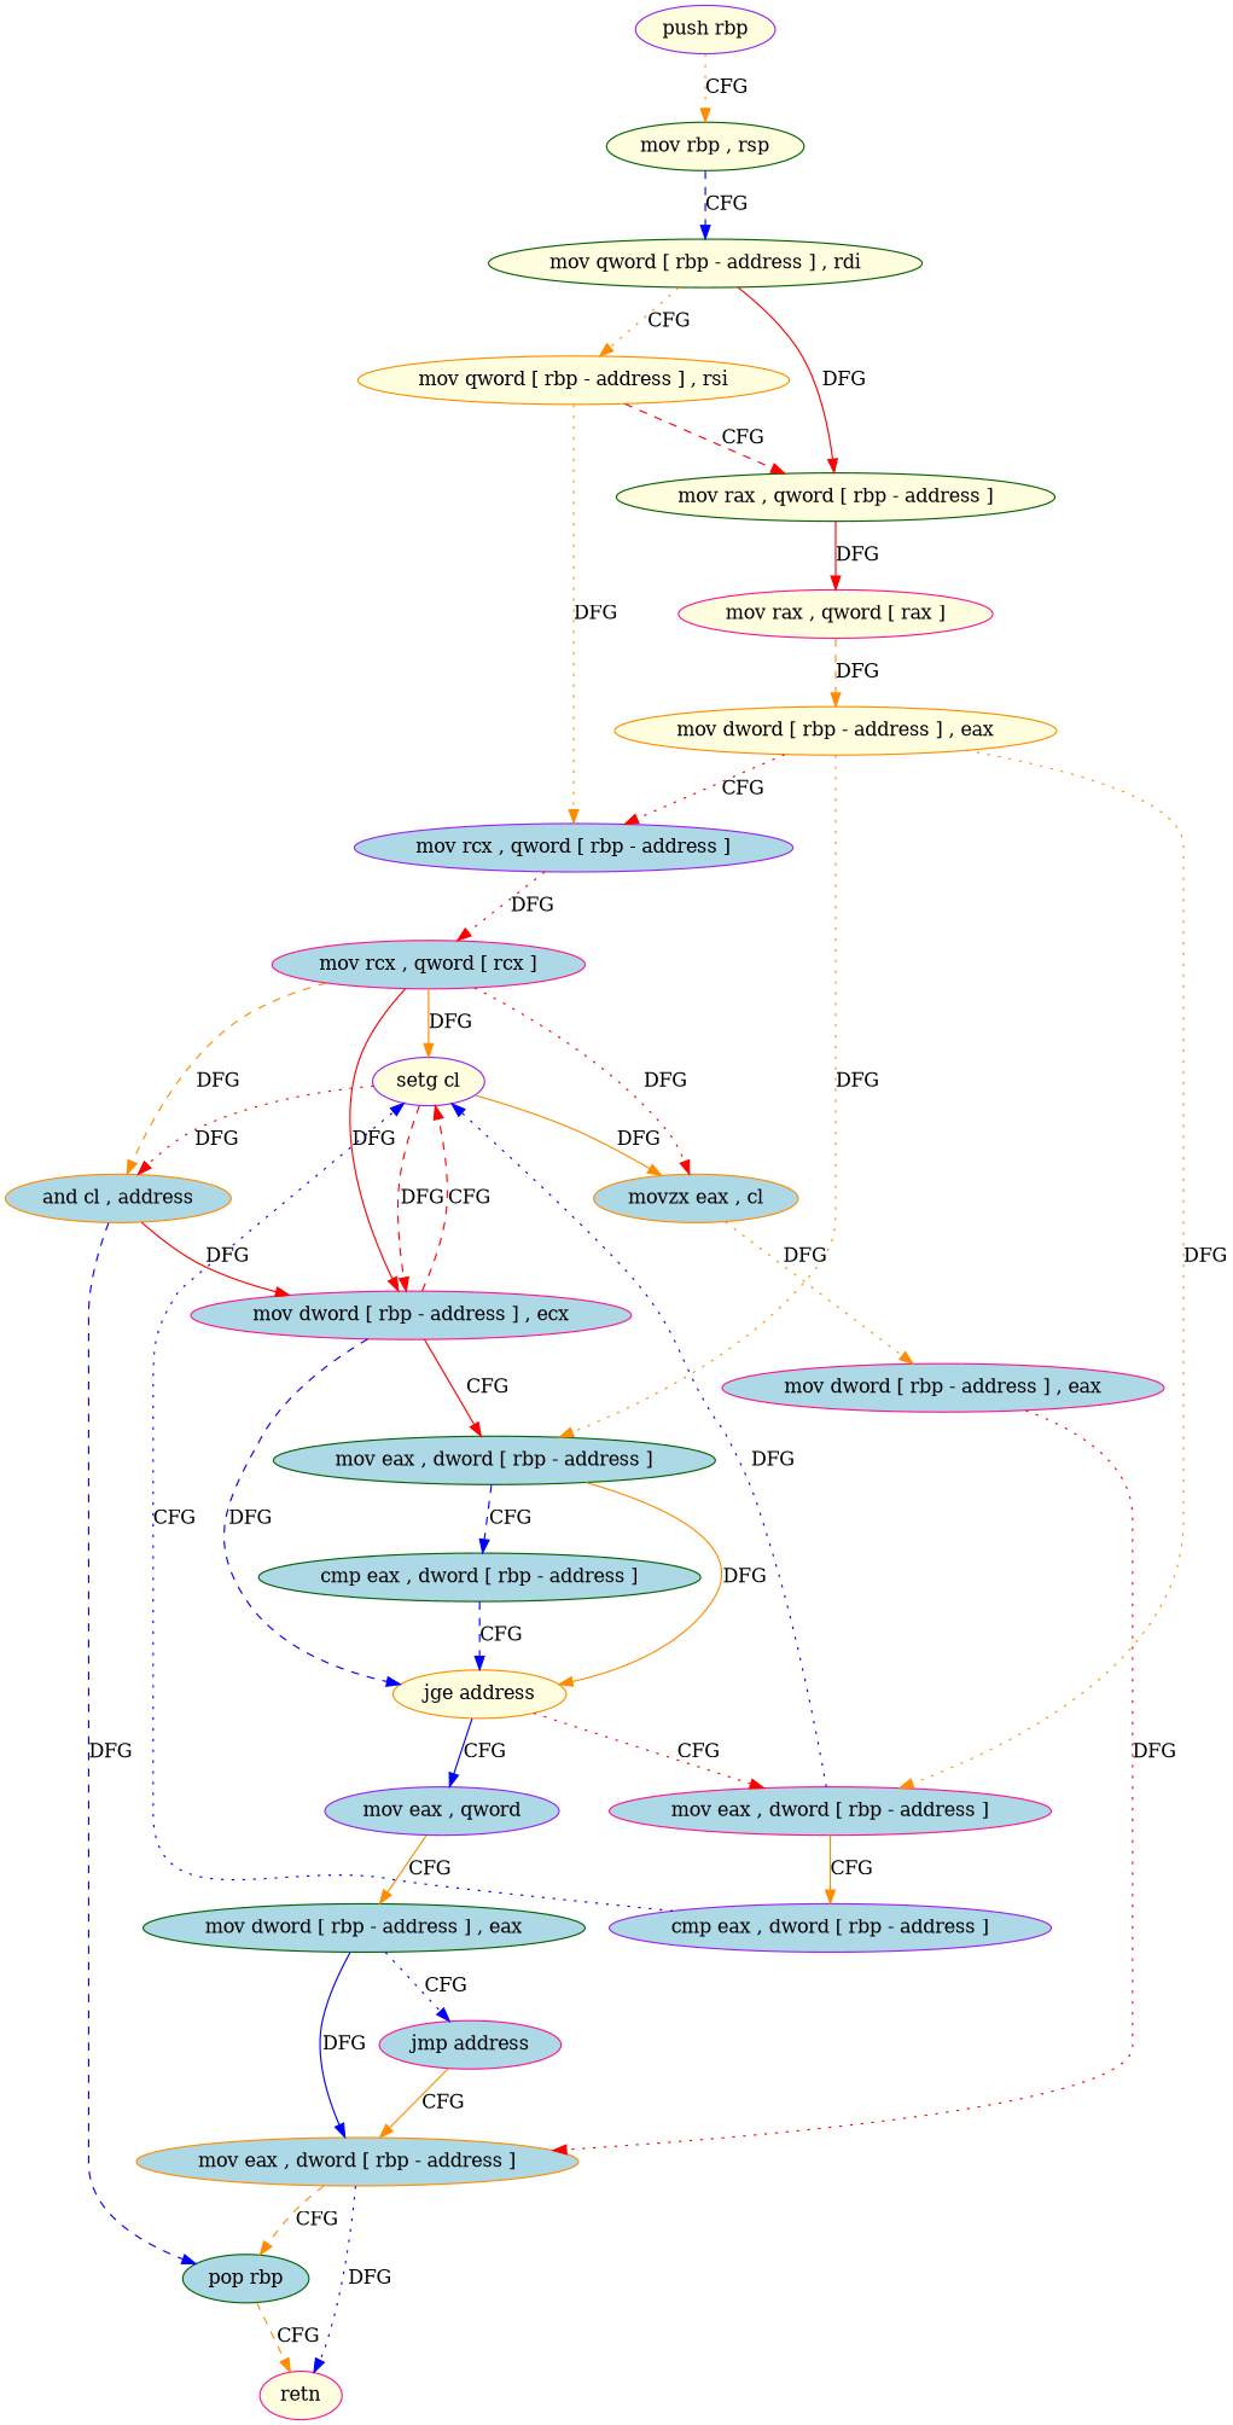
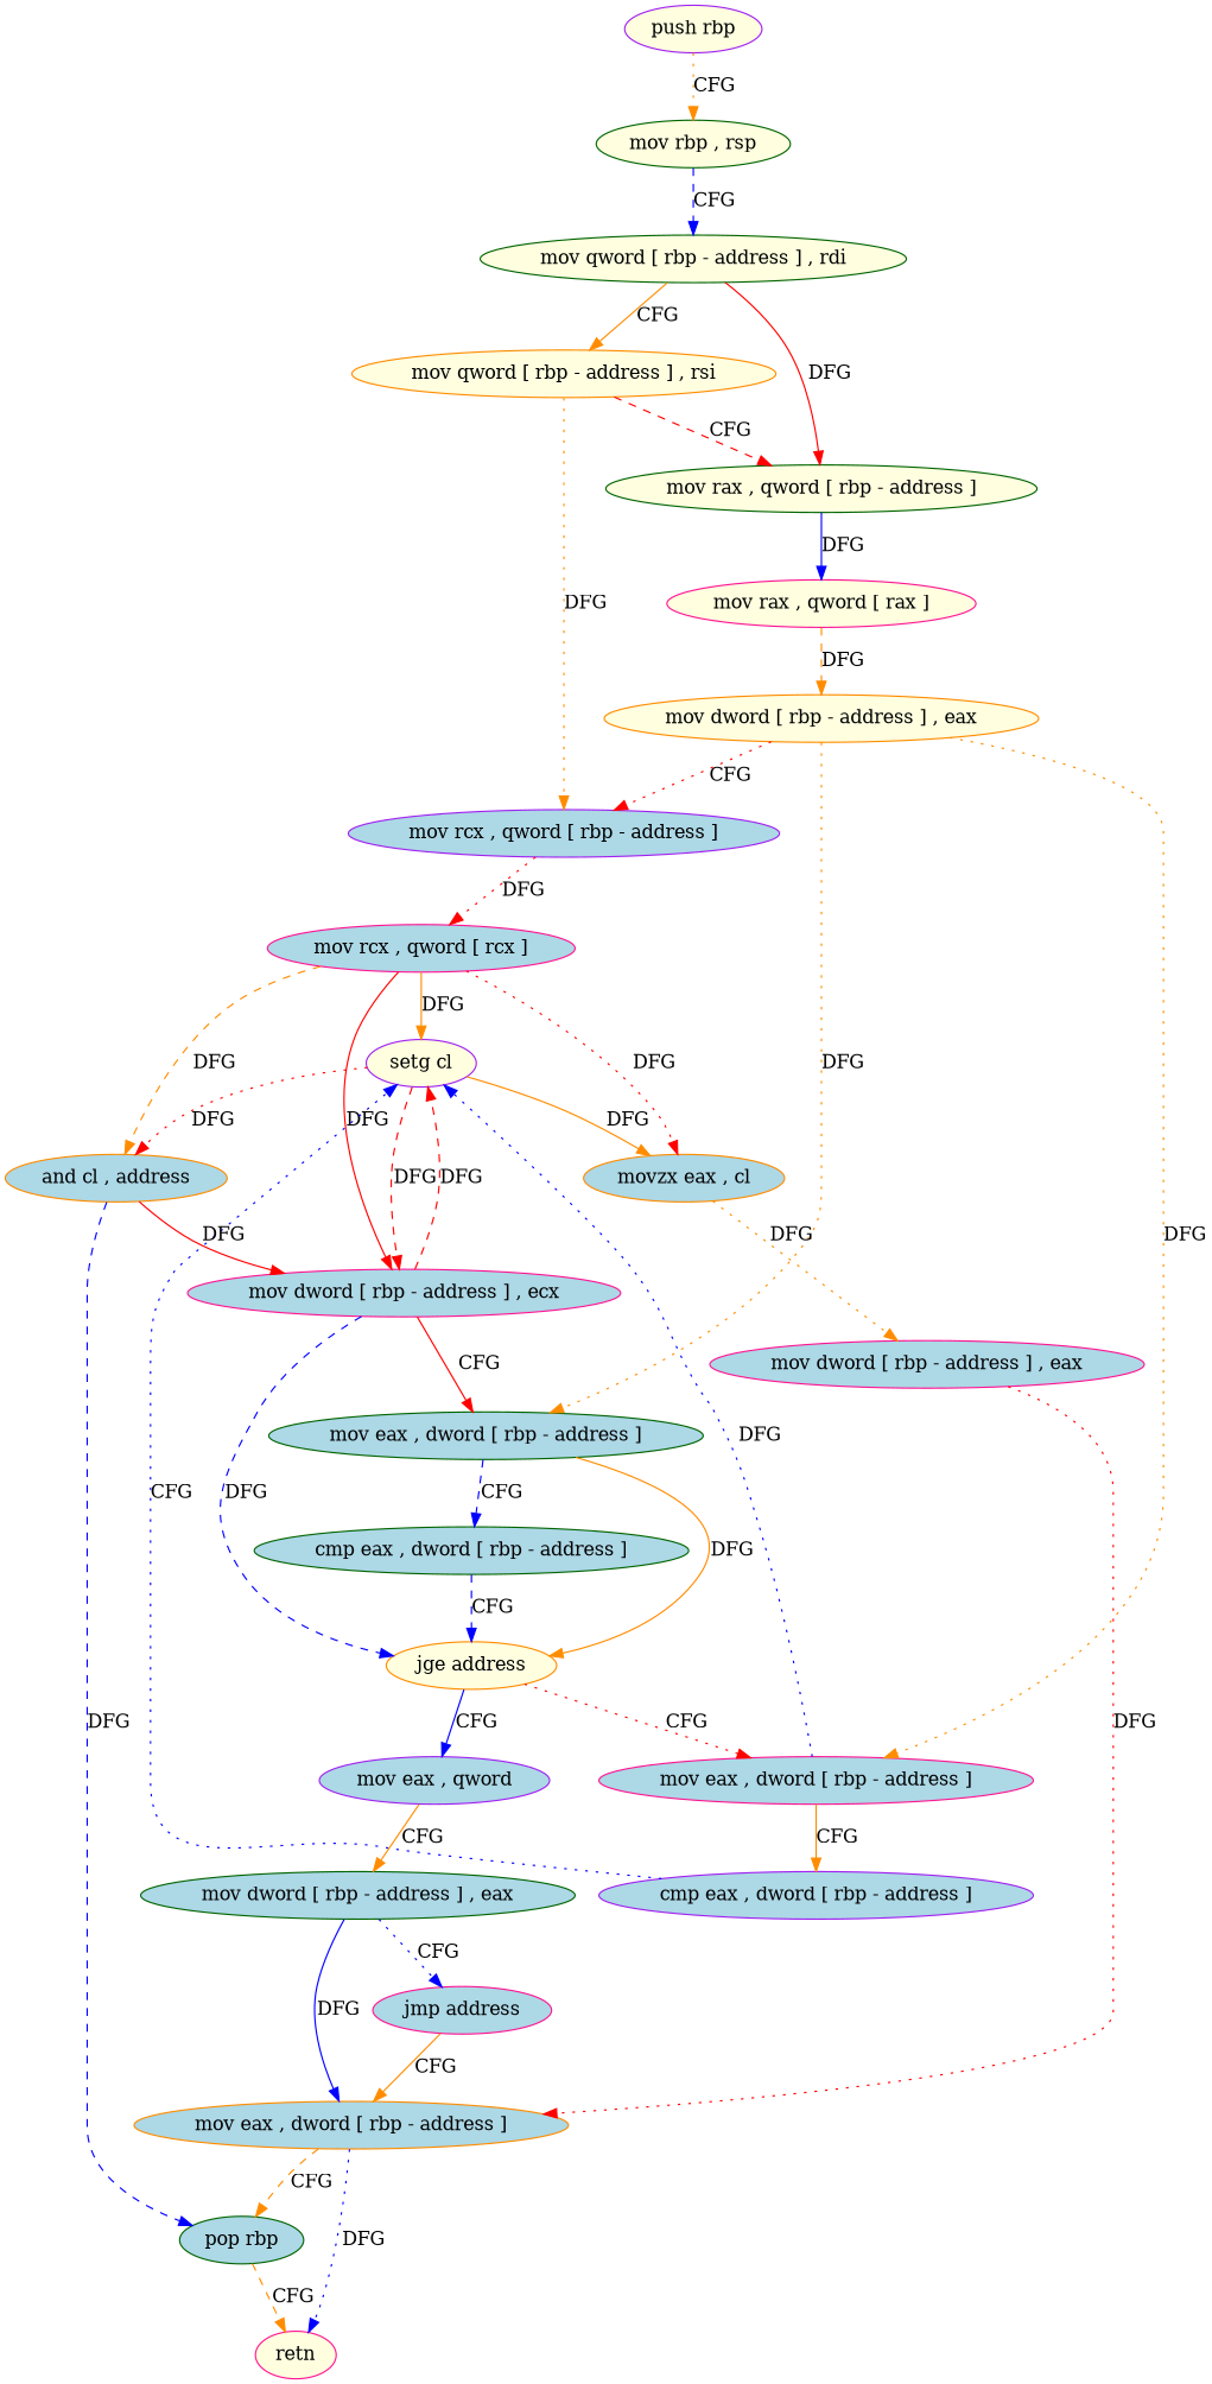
  digraph {
    node [color=darkgreen fillcolor=lightblue style=filled]
    edge [color=darkorange style=dotted]
    n1 [color=purple fillcolor=lightyellow label="push rbp"]
    n2 [fillcolor=lightyellow label="mov rbp , rsp"]
    n3 [fillcolor=lightyellow label="mov qword [ rbp - address ] , rdi"]
    n4 [color=darkorange fillcolor=lightyellow label="mov qword [ rbp - address ] , rsi"]
    n5 [fillcolor=lightyellow label="mov rax , qword [ rbp - address ]"]
    n6 [color=purple label="mov rcx , qword [ rbp - address ]"]
    n7 [color=deeppink fillcolor=lightyellow label="mov rax , qword [ rax ]"]
    n8 [color=deeppink label="mov rcx , qword [ rcx ]"]
    n9 [color=darkorange fillcolor=lightyellow label="mov dword [ rbp - address ] , eax"]
    n10 [label="mov eax , dword [ rbp - address ]"]
    n11 [color=deeppink label="mov eax , dword [ rbp - address ]"]
    n12 [color=darkorange fillcolor=lightyellow label="jge address"]
    n13 [label="cmp eax , dword [ rbp - address ]"]
    n14 [color=purple fillcolor=lightyellow label="setg cl"]
    n15 [color=purple label="cmp eax , dword [ rbp - address ]"]
    n16 [color=deeppink label="mov dword [ rbp - address ] , ecx"]
    n17 [color=darkorange label="and cl , address"]
    n18 [color=darkorange label="movzx eax , cl"]
    n19 [label="pop rbp"]
    n20 [color=deeppink label="mov dword [ rbp - address ] , eax"]
    n21 [color=purple label="mov eax , qword"]
    n22 [label="mov dword [ rbp - address ] , eax"]
    n23 [color=darkorange label="mov eax , dword [ rbp - address ]"]
    n24 [color=deeppink label="jmp address"]
    n25 [color=deeppink fillcolor=lightyellow label=retn]
    n1 -> n2 [label=CFG]
    n2 -> n3 [color=blue label=CFG style=dashed]
-   n3 -> n4 [label=CFG]
+   n3 -> n4 [label=CFG style=solid]
    n3 -> n5 [color=red label=DFG style=solid]
    n4 -> n5 [color=red label=CFG style=dashed]
    n4 -> n6 [label=DFG]
-   n5 -> n7 [color=red label=DFG style=solid]
+   n5 -> n7 [color=blue label=DFG style=solid]
    n6 -> n8 [color=red label=DFG]
    n7 -> n9 [label=DFG style=dashed]
    n8 -> n14 [label=DFG style=solid]
    n8 -> n16 [color=red label=DFG style=solid]
    n8 -> n17 [label=DFG style=dashed]
    n8 -> n18 [color=red label=DFG]
    n9 -> n6 [color=red label=CFG]
    n9 -> n10 [label=DFG]
    n9 -> n11 [label=DFG]
    n10 -> n12 [label=DFG style=solid]
    n10 -> n13 [color=blue label=CFG style=dashed]
    n11 -> n14 [color=blue label=DFG]
    n11 -> n15 [label=CFG style=solid]
    n12 -> n11 [color=red label=CFG]
    n12 -> n21 [color=blue label=CFG style=solid]
    n13 -> n12 [color=blue label=CFG style=dashed]
    n14 -> n16 [color=red label=DFG style=dashed]
    n14 -> n17 [color=red label=DFG]
    n14 -> n18 [label=DFG style=solid]
    n15 -> n14 [color=blue label=CFG]
    n16 -> n10 [color=red label=CFG style=solid]
    n16 -> n12 [color=blue label=DFG style=dashed]
-   n16 -> n14 [color=red label=CFG style=dashed]
+   n16 -> n14 [color=red label=DFG style=dashed]
    n17 -> n16 [color=red label=DFG style=solid]
    n17 -> n19 [color=blue label=DFG style=dashed]
    n18 -> n20 [label=DFG]
    n19 -> n25 [label=CFG style=dashed]
    n20 -> n23 [color=red label=DFG]
    n21 -> n22 [label=CFG style=solid]
    n22 -> n23 [color=blue label=DFG style=solid]
    n22 -> n24 [color=blue label=CFG]
    n23 -> n19 [label=CFG style=dashed]
    n23 -> n25 [color=blue label=DFG]
    n24 -> n23 [label=CFG style=solid]
  }
